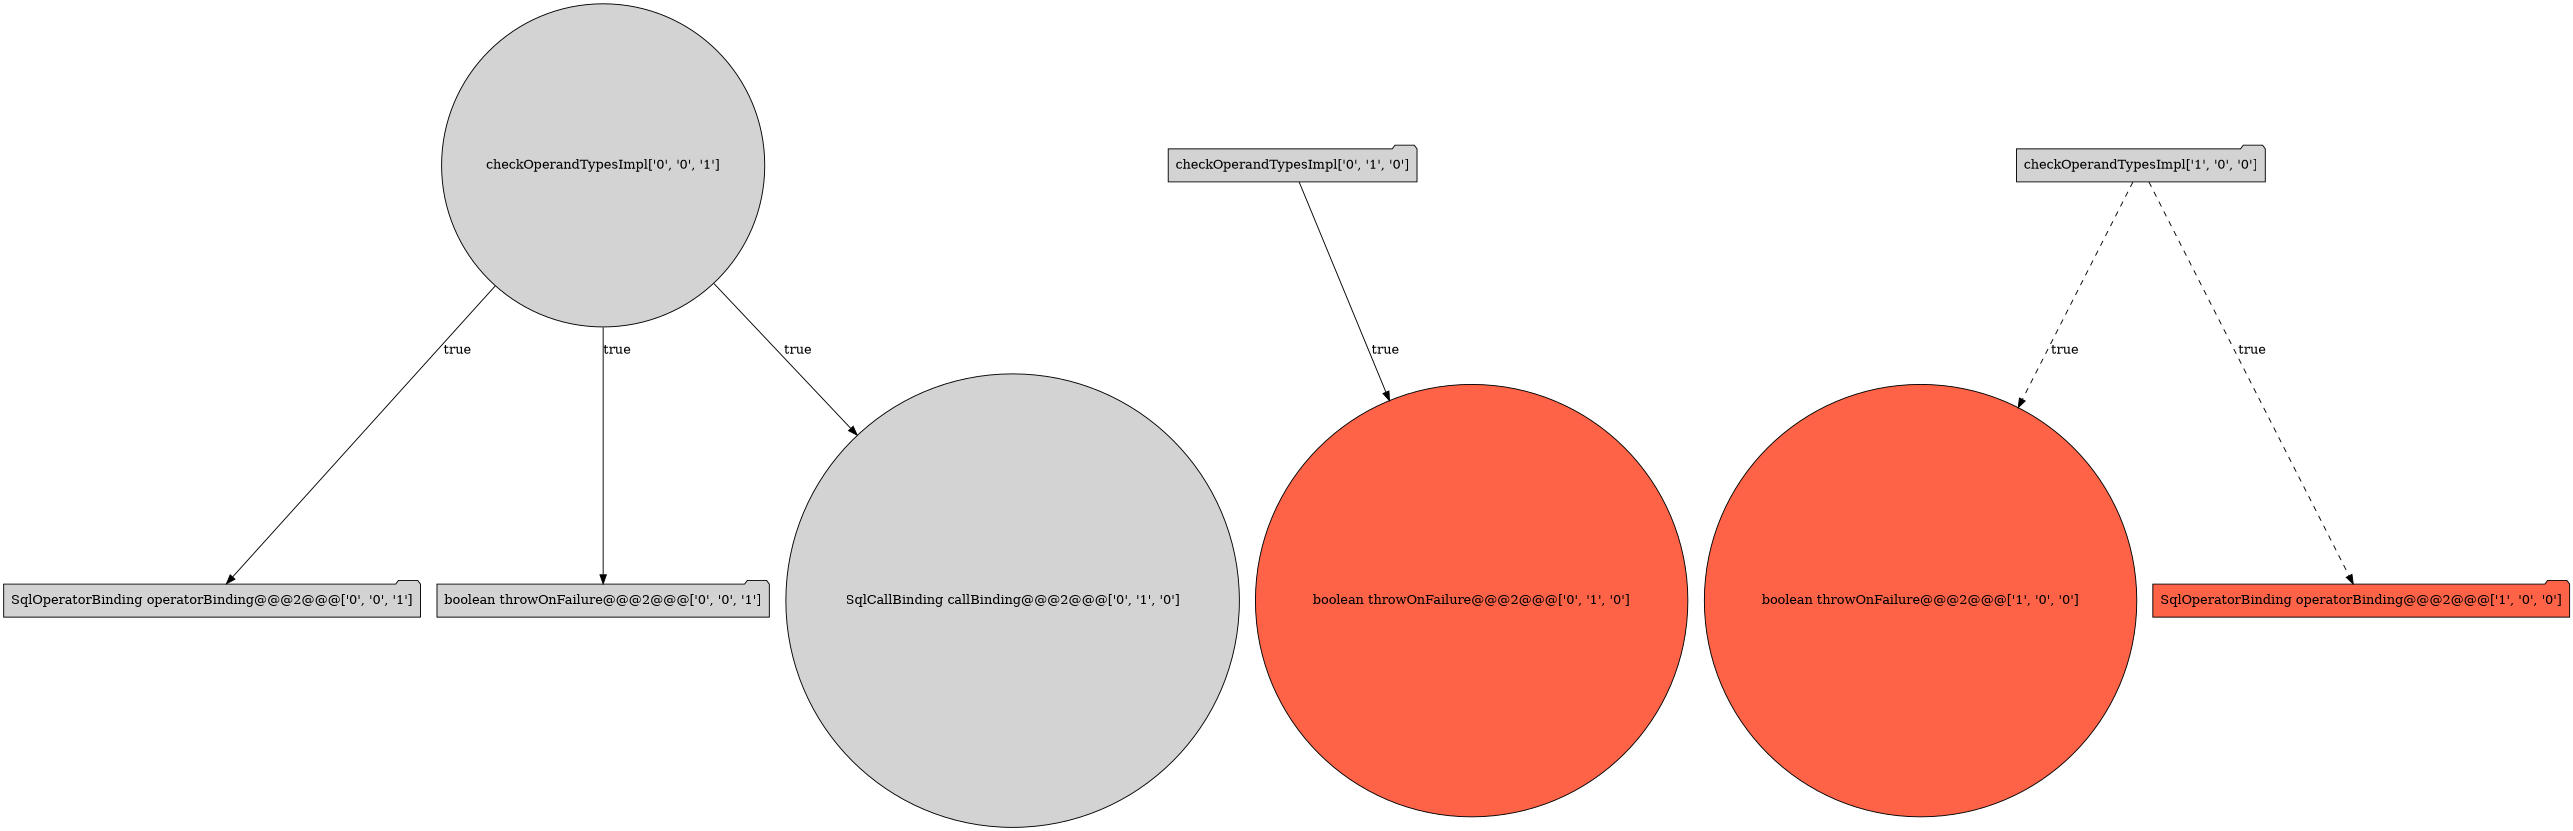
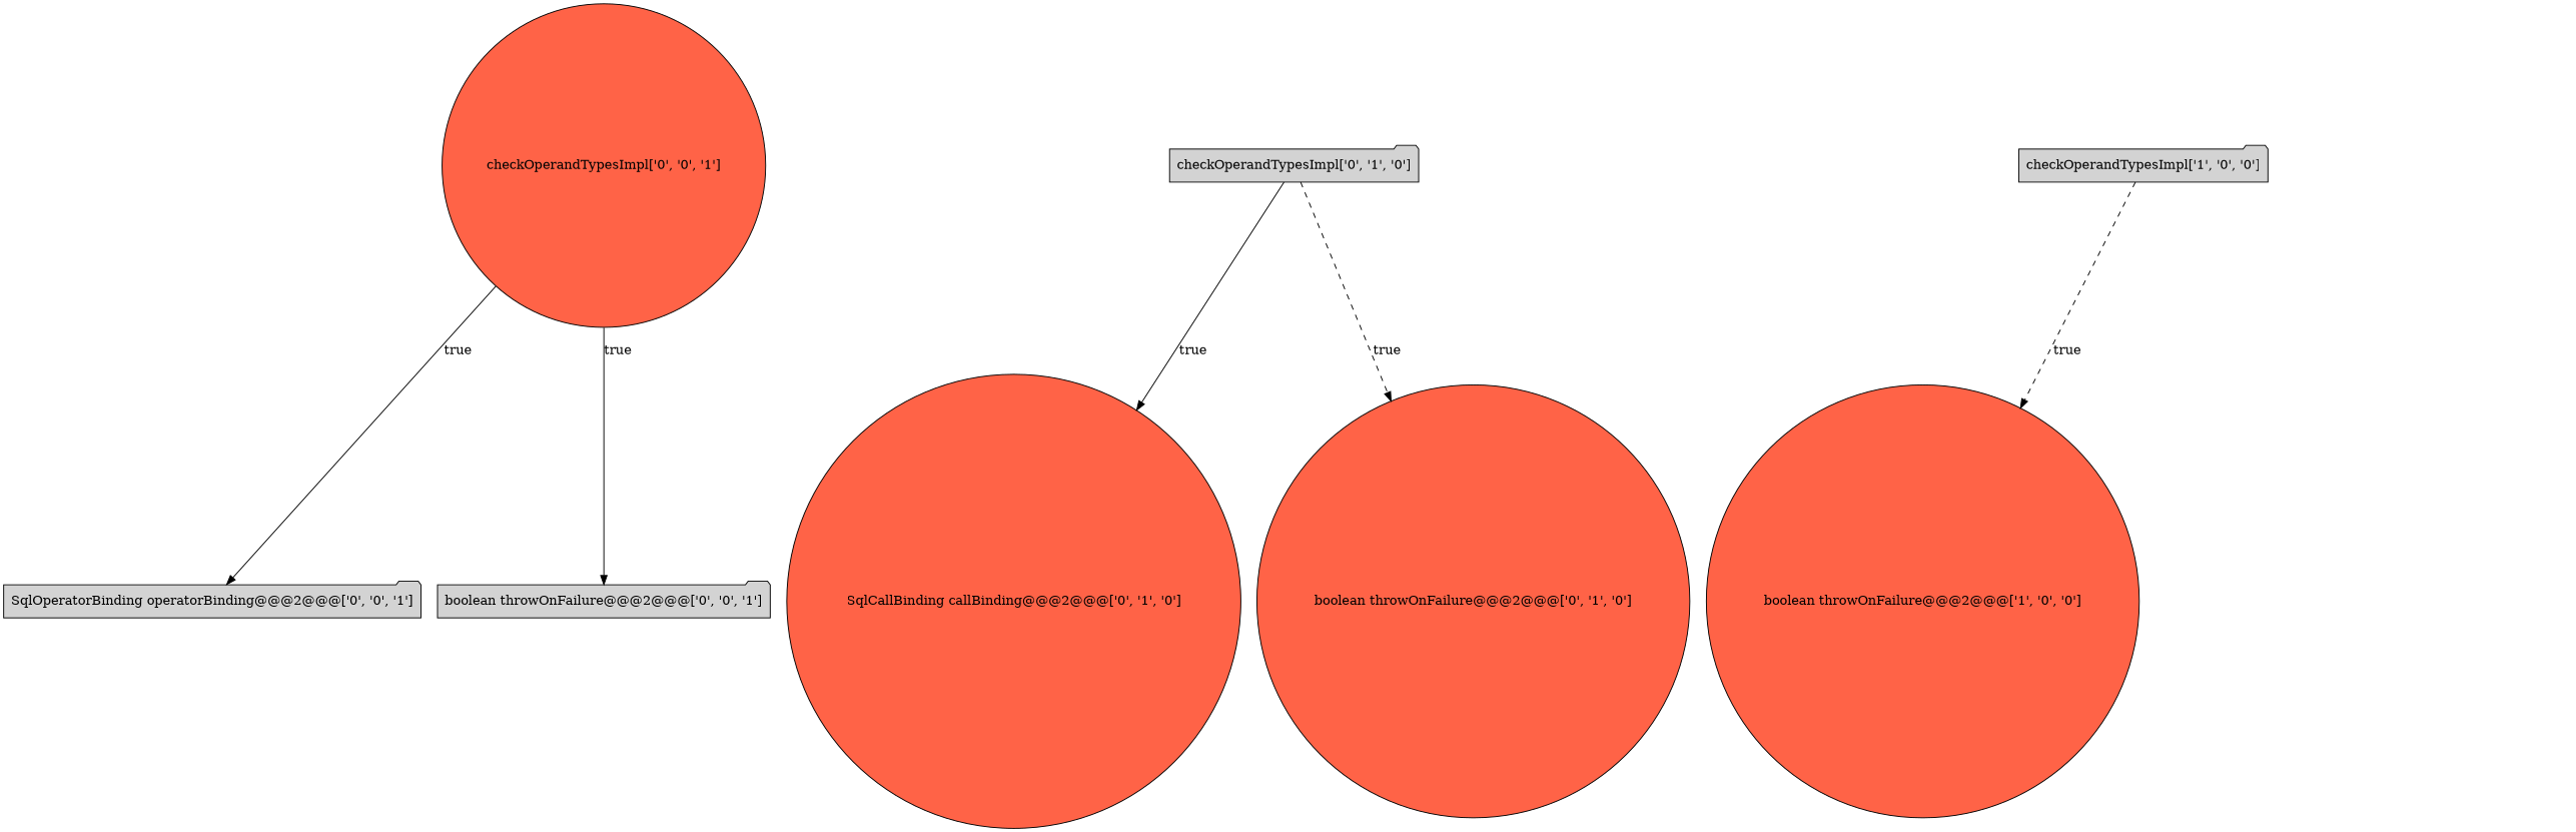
  digraph {
    node [fillcolor=lightgray shape=folder style=filled]
    edge [style=solid]
-   n1 [label="SqlCallBinding callBinding@@@2@@@['0', '1', '0']" shape=circle]
-   n2 [label="checkOperandTypesImpl['0', '0', '1']" shape=circle]
+   n1 [fillcolor=tomato label="SqlCallBinding callBinding@@@2@@@['0', '1', '0']" shape=circle]
+   n2 [fillcolor=tomato label="checkOperandTypesImpl['0', '0', '1']" shape=circle]
    n3 [label="boolean throwOnFailure@@@2@@@['0', '0', '1']"]
    n4 [label="SqlOperatorBinding operatorBinding@@@2@@@['0', '0', '1']"]
    n5 [fillcolor=tomato label="boolean throwOnFailure@@@2@@@['1', '0', '0']" shape=circle]
    n6 [label="checkOperandTypesImpl['0', '1', '0']"]
    n7 [fillcolor=tomato label="boolean throwOnFailure@@@2@@@['0', '1', '0']" shape=circle]
    n8 [label="checkOperandTypesImpl['1', '0', '0']"]
-   n9 [fillcolor=tomato label="SqlOperatorBinding operatorBinding@@@2@@@['1', '0', '0']"]
    n2 -> n3 [label=true]
    n2 -> n4 [label=true]
-   n2 -> n1 [label=true]
-   n6 -> n7 [label=true]
+   n6 -> n1 [label=true]
+   n6 -> n7 [label=true style=dashed]
    n8 -> n5 [label=true style=dashed]
-   n8 -> n9 [label=true style=dashed]
  }
